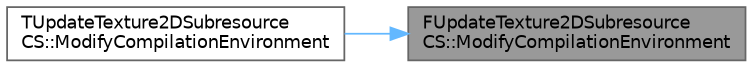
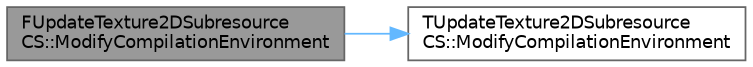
  digraph {
    rankdir=RL
    node [fontname=Helvetica fontsize=10 shape=box style=filled]
    n1 [color=gray40 fillcolor=grey60 fontcolor=black height=0.2 label="FUpdateTexture2DSubresource\lCS::ModifyCompilationEnvironment" width=0.4]
    n2 [color=grey40 fillcolor=white height=0.2 label="TUpdateTexture2DSubresource\lCS::ModifyCompilationEnvironment" width=0.4]
-   n1 -> n2 [color=steelblue1 dir=back fontname=Helvetica fontsize=10 labelfontname=Helvetica labelfontsize=10 style=solid]
+   n2 -> n1 [color=steelblue1 dir=back fontname=Helvetica fontsize=10 labelfontname=Helvetica labelfontsize=10 style=solid]
  }
